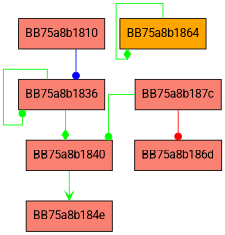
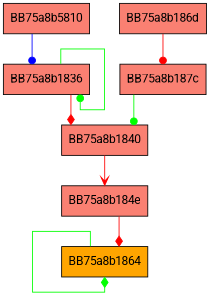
  digraph {
    fontname=Roboto
    splines=ortho
    node [fillcolor=salmon fontname=Roboto shape=box style=filled]
    edge [arrowhead=dot color=red fontname=Roboto]
-   BB75a8b1810
+   BB75a8b1810 [label=BB75a8b5810]
    BB75a8b1836
    BB75a8b1840
    BB75a8b184e
    BB75a8b187c
    BB75a8b1864 [fillcolor=orange]
    BB75a8b186d
    BB75a8b1810 -> BB75a8b1836 [color=blue]
    BB75a8b1836 -> BB75a8b1836 [color=green]
-   BB75a8b1836 -> BB75a8b1840 [arrowhead=diamond color=green]
-   BB75a8b1840 -> BB75a8b184e [arrowhead=vee color=green]
+   BB75a8b1836 -> BB75a8b1840 [arrowhead=diamond]
+   BB75a8b1840 -> BB75a8b184e [arrowhead=vee]
+   BB75a8b184e -> BB75a8b1864 [arrowhead=diamond]
    BB75a8b187c -> BB75a8b1840 [color=green]
    BB75a8b1864 -> BB75a8b1864 [arrowhead=diamond color=green]
-   BB75a8b187c -> BB75a8b186d
+   BB75a8b186d -> BB75a8b187c
  }
